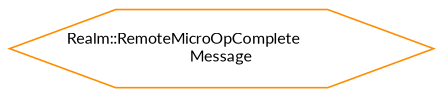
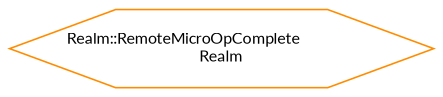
  digraph {
    rankdir=LR
    fontname=Lato
-   n1 [color=darkorange fillcolor=white fontname=Lato fontsize=10 height=0.2 label="Realm::RemoteMicroOpComplete\lMessage" shape=hexagon style=filled width=0.4]
+   n1 [color=darkorange fillcolor=white fontname=Lato fontsize=10 height=0.2 label="Realm::RemoteMicroOpComplete\lRealm" shape=hexagon style=filled width=0.4]
  }
